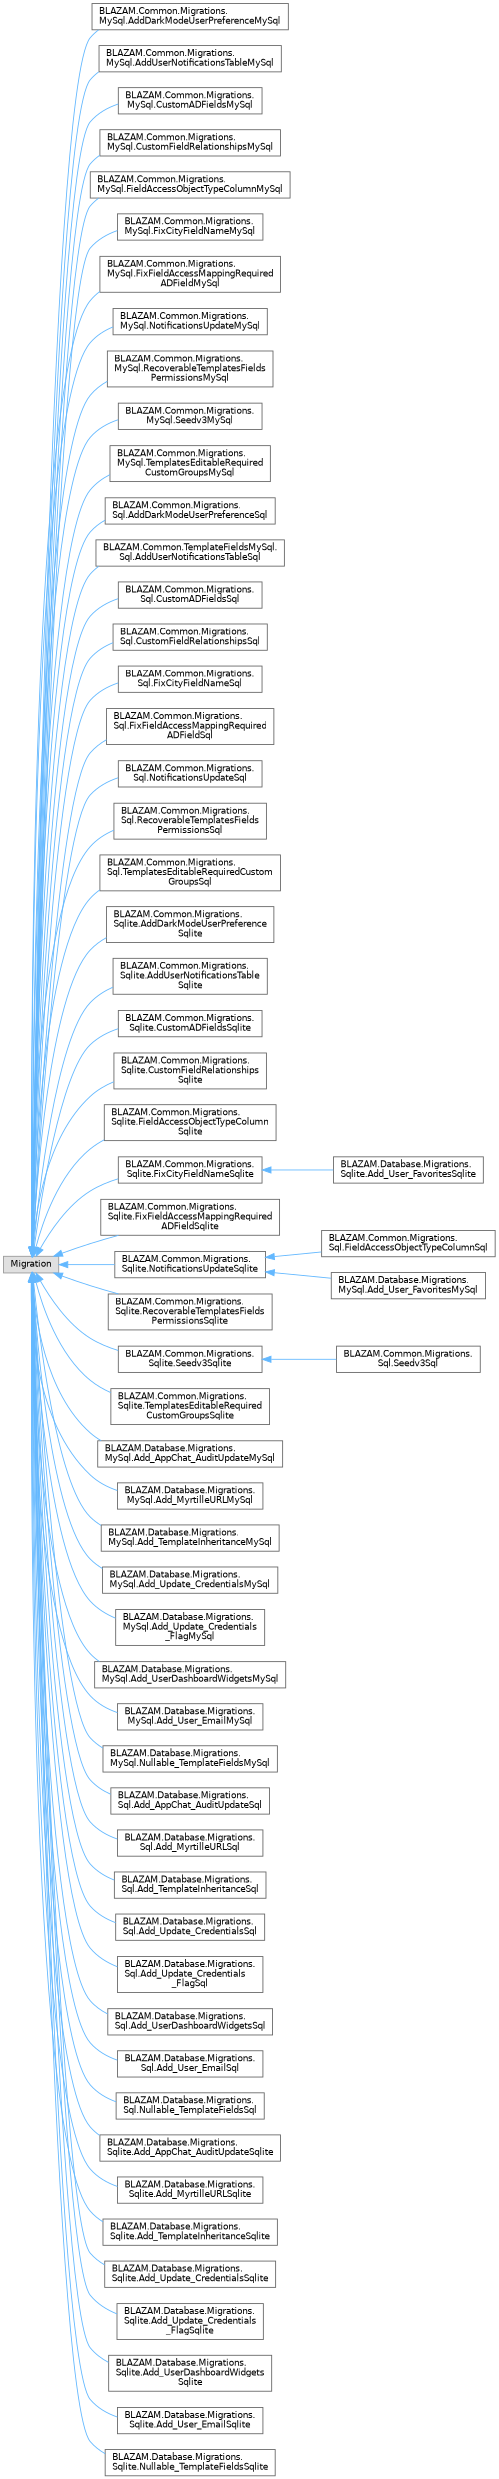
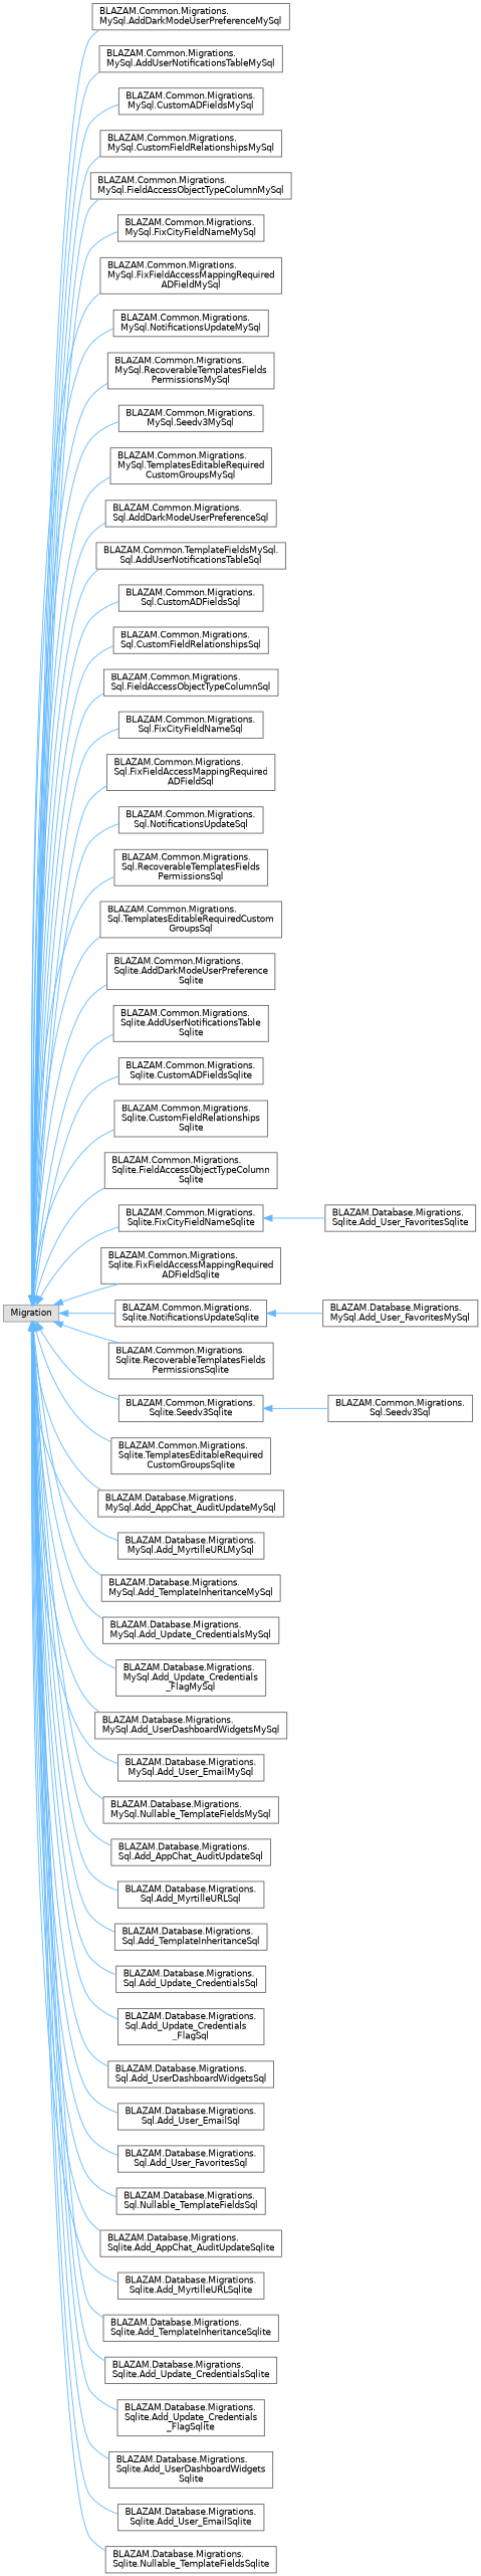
  digraph {
    rankdir=LR
    node [color=grey40 fillcolor=white fontname=Helvetica fontsize=10 shape=box style=filled]
    edge [color=steelblue1 dir=back fontname=Helvetica fontsize=10 labelfontname=Helvetica labelfontsize=10 style=solid]
    n1 [color=grey60 fillcolor="#E0E0E0" height=0.2 label=Migration width=0.4]
    n2 [height=0.2 label="BLAZAM.Common.Migrations.\lMySql.AddDarkModeUserPreferenceMySql" width=0.4]
    n3 [height=0.2 label="BLAZAM.Common.Migrations.\lMySql.AddUserNotificationsTableMySql" width=0.4]
    n4 [height=0.2 label="BLAZAM.Common.Migrations.\lMySql.CustomADFieldsMySql" width=0.4]
    n5 [height=0.2 label="BLAZAM.Common.Migrations.\lMySql.CustomFieldRelationshipsMySql" width=0.4]
    n6 [height=0.2 label="BLAZAM.Common.Migrations.\lMySql.FieldAccessObjectTypeColumnMySql" width=0.4]
    n7 [height=0.2 label="BLAZAM.Common.Migrations.\lMySql.FixCityFieldNameMySql" width=0.4]
    n8 [height=0.2 label="BLAZAM.Common.Migrations.\lMySql.FixFieldAccessMappingRequired\lADFieldMySql" width=0.4]
    n9 [height=0.2 label="BLAZAM.Common.Migrations.\lMySql.NotificationsUpdateMySql" width=0.4]
    n10 [height=0.2 label="BLAZAM.Common.Migrations.\lMySql.RecoverableTemplatesFields\lPermissionsMySql" width=0.4]
    n11 [height=0.2 label="BLAZAM.Common.Migrations.\lMySql.Seedv3MySql" width=0.4]
    n12 [height=0.2 label="BLAZAM.Common.Migrations.\lMySql.TemplatesEditableRequired\lCustomGroupsMySql" width=0.4]
    n13 [height=0.2 label="BLAZAM.Common.Migrations.\lSql.AddDarkModeUserPreferenceSql" width=0.4]
    n14 [height=0.2 label="BLAZAM.Common.TemplateFieldsMySql.\lSql.AddUserNotificationsTableSql" width=0.4]
    n15 [height=0.2 label="BLAZAM.Common.Migrations.\lSql.CustomADFieldsSql" width=0.4]
    n16 [height=0.2 label="BLAZAM.Common.Migrations.\lSql.CustomFieldRelationshipsSql" width=0.4]
    n17 [height=0.2 label="BLAZAM.Common.Migrations.\lSql.FieldAccessObjectTypeColumnSql" width=0.4]
    n18 [height=0.2 label="BLAZAM.Common.Migrations.\lSql.FixCityFieldNameSql" width=0.4]
    n19 [height=0.2 label="BLAZAM.Common.Migrations.\lSql.FixFieldAccessMappingRequired\lADFieldSql" width=0.4]
    n20 [height=0.2 label="BLAZAM.Common.Migrations.\lSql.NotificationsUpdateSql" width=0.4]
    n21 [height=0.2 label="BLAZAM.Common.Migrations.\lSql.RecoverableTemplatesFields\lPermissionsSql" width=0.4]
    n22 [height=0.2 label="BLAZAM.Common.Migrations.\lSql.TemplatesEditableRequiredCustom\lGroupsSql" width=0.4]
    n23 [height=0.2 label="BLAZAM.Common.Migrations.\lSqlite.AddDarkModeUserPreference\lSqlite" width=0.4]
    n24 [height=0.2 label="BLAZAM.Common.Migrations.\lSqlite.AddUserNotificationsTable\lSqlite" width=0.4]
    n25 [height=0.2 label="BLAZAM.Common.Migrations.\lSqlite.CustomADFieldsSqlite" width=0.4]
    n26 [height=0.2 label="BLAZAM.Common.Migrations.\lSqlite.CustomFieldRelationships\lSqlite" width=0.4]
    n27 [height=0.2 label="BLAZAM.Common.Migrations.\lSqlite.FieldAccessObjectTypeColumn\lSqlite" width=0.4]
    n28 [height=0.2 label="BLAZAM.Common.Migrations.\lSqlite.FixCityFieldNameSqlite" width=0.4]
    n29 [height=0.2 label="BLAZAM.Common.Migrations.\lSqlite.FixFieldAccessMappingRequired\lADFieldSqlite" width=0.4]
    n30 [height=0.2 label="BLAZAM.Common.Migrations.\lSqlite.NotificationsUpdateSqlite" width=0.4]
    n31 [height=0.2 label="BLAZAM.Common.Migrations.\lSqlite.RecoverableTemplatesFields\lPermissionsSqlite" width=0.4]
    n32 [height=0.2 label="BLAZAM.Common.Migrations.\lSqlite.Seedv3Sqlite" width=0.4]
    n33 [height=0.2 label="BLAZAM.Common.Migrations.\lSqlite.TemplatesEditableRequired\lCustomGroupsSqlite" width=0.4]
    n34 [height=0.2 label="BLAZAM.Database.Migrations.\lMySql.Add_AppChat_AuditUpdateMySql" width=0.4]
    n35 [height=0.2 label="BLAZAM.Database.Migrations.\lMySql.Add_MyrtilleURLMySql" width=0.4]
    n36 [height=0.2 label="BLAZAM.Database.Migrations.\lMySql.Add_TemplateInheritanceMySql" width=0.4]
    n37 [height=0.2 label="BLAZAM.Database.Migrations.\lMySql.Add_Update_CredentialsMySql" width=0.4]
    n38 [height=0.2 label="BLAZAM.Database.Migrations.\lMySql.Add_Update_Credentials\l_FlagMySql" width=0.4]
    n39 [height=0.2 label="BLAZAM.Database.Migrations.\lMySql.Add_UserDashboardWidgetsMySql" width=0.4]
    n40 [height=0.2 label="BLAZAM.Database.Migrations.\lMySql.Add_User_EmailMySql" width=0.4]
    n41 [height=0.2 label="BLAZAM.Database.Migrations.\lMySql.Nullable_TemplateFieldsMySql" width=0.4]
    n42 [height=0.2 label="BLAZAM.Database.Migrations.\lSql.Add_AppChat_AuditUpdateSql" width=0.4]
    n43 [height=0.2 label="BLAZAM.Database.Migrations.\lSql.Add_MyrtilleURLSql" width=0.4]
    n44 [height=0.2 label="BLAZAM.Database.Migrations.\lSql.Add_TemplateInheritanceSql" width=0.4]
    n45 [height=0.2 label="BLAZAM.Database.Migrations.\lSql.Add_Update_CredentialsSql" width=0.4]
    n46 [height=0.2 label="BLAZAM.Database.Migrations.\lSql.Add_Update_Credentials\l_FlagSql" width=0.4]
    n47 [height=0.2 label="BLAZAM.Database.Migrations.\lSql.Add_UserDashboardWidgetsSql" width=0.4]
    n48 [height=0.2 label="BLAZAM.Database.Migrations.\lSql.Add_User_EmailSql" width=0.4]
+   n49 [height=0.2 label="BLAZAM.Database.Migrations.\lSql.Add_User_FavoritesSql" width=0.4]
    n50 [height=0.2 label="BLAZAM.Database.Migrations.\lSql.Nullable_TemplateFieldsSql" width=0.4]
    n51 [height=0.2 label="BLAZAM.Database.Migrations.\lSqlite.Add_AppChat_AuditUpdateSqlite" width=0.4]
    n52 [height=0.2 label="BLAZAM.Database.Migrations.\lSqlite.Add_MyrtilleURLSqlite" width=0.4]
    n53 [height=0.2 label="BLAZAM.Database.Migrations.\lSqlite.Add_TemplateInheritanceSqlite" width=0.4]
    n54 [height=0.2 label="BLAZAM.Database.Migrations.\lSqlite.Add_Update_CredentialsSqlite" width=0.4]
    n55 [height=0.2 label="BLAZAM.Database.Migrations.\lSqlite.Add_Update_Credentials\l_FlagSqlite" width=0.4]
    n56 [height=0.2 label="BLAZAM.Database.Migrations.\lSqlite.Add_UserDashboardWidgets\lSqlite" width=0.4]
    n57 [height=0.2 label="BLAZAM.Database.Migrations.\lSqlite.Add_User_EmailSqlite" width=0.4]
    n58 [height=0.2 label="BLAZAM.Database.Migrations.\lSqlite.Nullable_TemplateFieldsSqlite" width=0.4]
    n59 [height=0.2 label="BLAZAM.Common.Migrations.\lSql.Seedv3Sql" width=0.4]
    n60 [height=0.2 label="BLAZAM.Database.Migrations.\lSqlite.Add_User_FavoritesSqlite" width=0.4]
    n61 [height=0.2 label="BLAZAM.Database.Migrations.\lMySql.Add_User_FavoritesMySql" width=0.4]
    n1 -> n2
    n1 -> n3
    n1 -> n4
    n1 -> n5
    n1 -> n6
    n1 -> n7
    n1 -> n8
    n1 -> n9
    n1 -> n10
    n1 -> n11
    n1 -> n12
    n1 -> n13
    n1 -> n14
    n1 -> n15
    n1 -> n16
-   n30 -> n17
+   n1 -> n17
    n1 -> n18
    n1 -> n19
    n1 -> n20
    n1 -> n21
    n1 -> n22
    n1 -> n23
    n1 -> n24
    n1 -> n25
    n1 -> n26
    n1 -> n27
    n1 -> n28
    n1 -> n29
    n1 -> n30
    n1 -> n31
    n1 -> n32
    n1 -> n33
    n1 -> n34
    n1 -> n35
    n1 -> n36
    n1 -> n37
    n1 -> n38
    n1 -> n39
    n1 -> n40
    n1 -> n41
    n1 -> n42
    n1 -> n43
    n1 -> n44
    n1 -> n45
    n1 -> n46
    n1 -> n47
    n1 -> n48
+   n1 -> n49
    n1 -> n50
    n1 -> n51
    n1 -> n52
    n1 -> n53
    n1 -> n54
    n1 -> n55
    n1 -> n56
    n1 -> n57
    n1 -> n58
    n28 -> n60
    n30 -> n61
    n32 -> n59
  }
